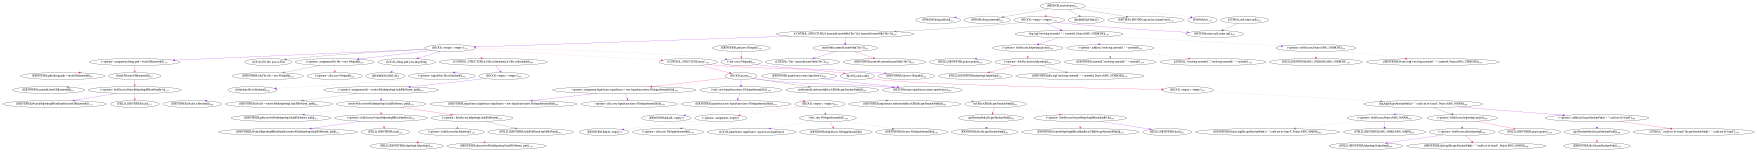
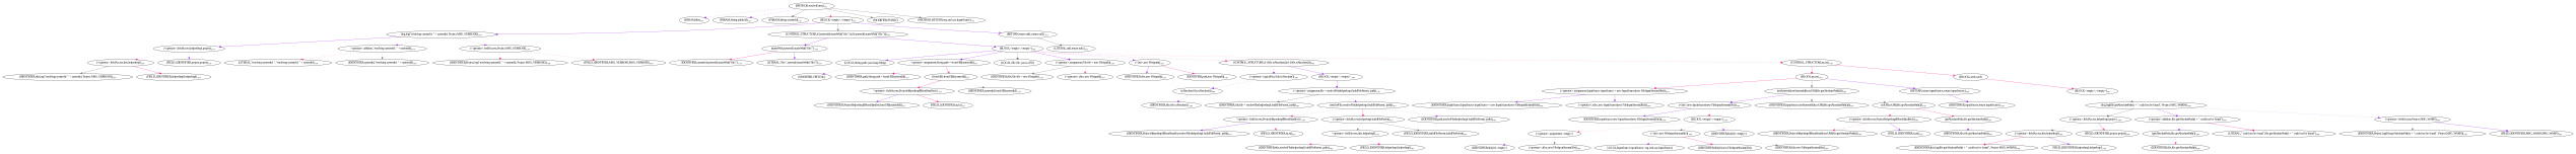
  digraph {
    fontname="Liberation Serif"
    node [fontname="Liberation Serif"]
    edge [arrowhead=normal color=purple fontname="Liberation Serif" style=solid]
    n1 [label=<(METHOD,resolveEntity)<SUB>331</SUB>>]
    n2 [label=<(PARAM,this)<SUB>331</SUB>>]
    n3 [label=<(PARAM,String publicId)<SUB>331</SUB>>]
    n4 [label=<(PARAM,String systemId)<SUB>332</SUB>>]
    n5 [label=<(BLOCK,&lt;empty&gt;,&lt;empty&gt;)<SUB>332</SUB>>]
    n6 [label=<(MODIFIER,PUBLIC)>]
    n7 [label=<(METHOD_RETURN,org.xml.sax.InputSource)<SUB>331</SUB>>]
    n8 [label=<(log,log(&quot;resolving systemId: &quot; + systemId, Project.MSG_VERBOSE))<SUB>334</SUB>>]
    n9 [label=<(CONTROL_STRUCTURE,if (systemId.startsWith(&quot;file:&quot;)),if (systemId.startsWith(&quot;file:&quot;)))<SUB>336</SUB>>]
    n10 [label=<(RETURN,return null;,return null;)<SUB>353</SUB>>]
    n11 [label=<(MODIFIER,VIRTUAL)>]
    n12 [label=<(&lt;operator&gt;.fieldAccess,helperImpl.project)<SUB>334</SUB>>]
    n13 [label=<(&lt;operator&gt;.addition,&quot;resolving systemId: &quot; + systemId)<SUB>334</SUB>>]
    n14 [label=<(&lt;operator&gt;.fieldAccess,Project.MSG_VERBOSE)<SUB>334</SUB>>]
    n15 [label=<(startsWith,systemId.startsWith(&quot;file:&quot;))<SUB>336</SUB>>]
    n16 [label=<(BLOCK,&lt;empty&gt;,&lt;empty&gt;)<SUB>336</SUB>>]
    n17 [label=<(LITERAL,null,return null;)<SUB>353</SUB>>]
    n18 [label=<(&lt;operator&gt;.fieldAccess,this.helperImpl)<SUB>334</SUB>>]
    n19 [label=<(FIELD_IDENTIFIER,project,project)<SUB>334</SUB>>]
    n20 [label=<(LITERAL,&quot;resolving systemId: &quot;,&quot;resolving systemId: &quot; + systemId)<SUB>334</SUB>>]
    n21 [label=<(IDENTIFIER,systemId,&quot;resolving systemId: &quot; + systemId)<SUB>334</SUB>>]
    n22 [label=<(IDENTIFIER,Project,log(&quot;resolving systemId: &quot; + systemId, Project.MSG_VERBOSE))<SUB>334</SUB>>]
    n23 [label=<(FIELD_IDENTIFIER,MSG_VERBOSE,MSG_VERBOSE)<SUB>334</SUB>>]
    n24 [label=<(IDENTIFIER,this,log(&quot;resolving systemId: &quot; + systemId, Project.MSG_VERBOSE))<SUB>334</SUB>>]
    n25 [label=<(FIELD_IDENTIFIER,helperImpl,helperImpl)<SUB>334</SUB>>]
    n26 [label=<(IDENTIFIER,systemId,systemId.startsWith(&quot;file:&quot;))<SUB>336</SUB>>]
    n27 [label=<(LITERAL,&quot;file:&quot;,systemId.startsWith(&quot;file:&quot;))<SUB>336</SUB>>]
    n28 [label=<(LOCAL,String path: java.lang.String)>]
    n29 [label=<(&lt;operator&gt;.assignment,String path = fromURI(systemId))<SUB>337</SUB>>]
    n30 [label=<(LOCAL,File file: java.io.File)>]
    n31 [label=<(&lt;operator&gt;.assignment,File file = new File(path))<SUB>339</SUB>>]
    n32 [label=<(&lt;init&gt;,new File(path))<SUB>339</SUB>>]
    n33 [label=<(CONTROL_STRUCTURE,if (!file.isAbsolute()),if (!file.isAbsolute()))<SUB>340</SUB>>]
    n34 [label=<(CONTROL_STRUCTURE,try,try)<SUB>343</SUB>>]
    n35 [label=<(IDENTIFIER,path,String path = fromURI(systemId))<SUB>337</SUB>>]
    n36 [label=<(fromURI,fromURI(systemId))<SUB>337</SUB>>]
    n37 [label=<(IDENTIFIER,file,File file = new File(path))<SUB>339</SUB>>]
    n38 [label=<(&lt;operator&gt;.alloc,new File(path))<SUB>339</SUB>>]
    n39 [label=<(IDENTIFIER,file,new File(path))<SUB>339</SUB>>]
    n40 [label=<(IDENTIFIER,path,new File(path))<SUB>339</SUB>>]
    n41 [label=<(&lt;operator&gt;.logicalNot,!file.isAbsolute())<SUB>340</SUB>>]
    n42 [label=<(BLOCK,&lt;empty&gt;,&lt;empty&gt;)<SUB>340</SUB>>]
    n43 [label=<(BLOCK,try,try)<SUB>343</SUB>>]
    n44 [label=<(BLOCK,catch,catch)>]
    n45 [label=<(&lt;operator&gt;.fieldAccess,ProjectHelperImpl$RootHandler.fu)<SUB>337</SUB>>]
    n46 [label=<(IDENTIFIER,systemId,fromURI(systemId))<SUB>337</SUB>>]
    n47 [label=<(IDENTIFIER,ProjectHelperImpl$RootHandler,fromURI(systemId))<SUB>337</SUB>>]
    n48 [label=<(FIELD_IDENTIFIER,fu,fu)<SUB>337</SUB>>]
    n49 [label=<(isAbsolute,file.isAbsolute())<SUB>340</SUB>>]
    n50 [label=<(&lt;operator&gt;.assignment,file = resolveFile(helperImpl.buildFileParent, path))<SUB>341</SUB>>]
    n51 [label=<(IDENTIFIER,file,file.isAbsolute())<SUB>340</SUB>>]
    n52 [label=<(IDENTIFIER,file,file = resolveFile(helperImpl.buildFileParent, path))<SUB>341</SUB>>]
    n53 [label=<(resolveFile,resolveFile(helperImpl.buildFileParent, path))<SUB>341</SUB>>]
    n54 [label=<(&lt;operator&gt;.fieldAccess,ProjectHelperImpl$RootHandler.fu)<SUB>341</SUB>>]
    n55 [label=<(&lt;operator&gt;.fieldAccess,helperImpl.buildFileParent)<SUB>341</SUB>>]
    n56 [label=<(IDENTIFIER,path,resolveFile(helperImpl.buildFileParent, path))<SUB>341</SUB>>]
    n57 [label=<(IDENTIFIER,ProjectHelperImpl$RootHandler,resolveFile(helperImpl.buildFileParent, path))<SUB>341</SUB>>]
    n58 [label=<(FIELD_IDENTIFIER,fu,fu)<SUB>341</SUB>>]
    n59 [label=<(&lt;operator&gt;.fieldAccess,this.helperImpl)<SUB>341</SUB>>]
    n60 [label=<(FIELD_IDENTIFIER,buildFileParent,buildFileParent)<SUB>341</SUB>>]
    n61 [label=<(IDENTIFIER,this,resolveFile(helperImpl.buildFileParent, path))<SUB>341</SUB>>]
    n62 [label=<(FIELD_IDENTIFIER,helperImpl,helperImpl)<SUB>341</SUB>>]
    n63 [label=<(&lt;operator&gt;.assignment,InputSource inputSource = new InputSource(new FileInputStream(file)))<SUB>344</SUB>>]
    n64 [label=<(&lt;init&gt;,new InputSource(new FileInputStream(file)))<SUB>344</SUB>>]
    n65 [label=<(setSystemId,setSystemId(fu.toURI(file.getAbsolutePath())))<SUB>345</SUB>>]
    n66 [label=<(RETURN,return inputSource;,return inputSource;)<SUB>346</SUB>>]
    n67 [label=<(BLOCK,&lt;empty&gt;,&lt;empty&gt;)<SUB>347</SUB>>]
    n68 [label=<(LOCAL,InputSource inputSource: org.xml.sax.InputSource)>]
    n69 [label=<(IDENTIFIER,inputSource,InputSource inputSource = new InputSource(new FileInputStream(file)))<SUB>344</SUB>>]
    n70 [label=<(&lt;operator&gt;.alloc,new InputSource(new FileInputStream(file)))<SUB>344</SUB>>]
    n71 [label=<(IDENTIFIER,inputSource,new InputSource(new FileInputStream(file)))<SUB>344</SUB>>]
    n72 [label=<(BLOCK,&lt;empty&gt;,&lt;empty&gt;)<SUB>344</SUB>>]
    n73 [label=<(IDENTIFIER,inputSource,setSystemId(fu.toURI(file.getAbsolutePath())))<SUB>345</SUB>>]
    n74 [label=<(toURI,toURI(file.getAbsolutePath()))<SUB>345</SUB>>]
    n75 [label=<(IDENTIFIER,inputSource,return inputSource;)<SUB>346</SUB>>]
    n76 [label=<(&lt;operator&gt;.assignment,&lt;empty&gt;)>]
    n77 [label=<(&lt;init&gt;,new FileInputStream(file))<SUB>344</SUB>>]
    n78 [label=<(IDENTIFIER,$obj18,&lt;empty&gt;)>]
    n79 [label=<(IDENTIFIER,$obj18,&lt;empty&gt;)>]
    n80 [label=<(&lt;operator&gt;.alloc,new FileInputStream(file))<SUB>344</SUB>>]
    n81 [label=<(IDENTIFIER,$obj18,new FileInputStream(file))>]
    n82 [label=<(IDENTIFIER,file,new FileInputStream(file))<SUB>344</SUB>>]
    n83 [label=<(&lt;operator&gt;.fieldAccess,ProjectHelperImpl$RootHandler.fu)<SUB>345</SUB>>]
    n84 [label=<(getAbsolutePath,file.getAbsolutePath())<SUB>345</SUB>>]
    n85 [label=<(IDENTIFIER,ProjectHelperImpl$RootHandler,toURI(file.getAbsolutePath()))<SUB>345</SUB>>]
    n86 [label=<(FIELD_IDENTIFIER,fu,fu)<SUB>345</SUB>>]
    n87 [label=<(IDENTIFIER,file,file.getAbsolutePath())<SUB>345</SUB>>]
    n88 [label=<(log,log(file.getAbsolutePath() + &quot; could not be found&quot;, Project.MSG_WARN))<SUB>348</SUB>>]
    n89 [label=<(&lt;operator&gt;.fieldAccess,helperImpl.project)<SUB>348</SUB>>]
    n90 [label=<(&lt;operator&gt;.addition,file.getAbsolutePath() + &quot; could not be found&quot;)<SUB>348</SUB>>]
    n91 [label=<(&lt;operator&gt;.fieldAccess,Project.MSG_WARN)<SUB>349</SUB>>]
    n92 [label=<(&lt;operator&gt;.fieldAccess,this.helperImpl)<SUB>348</SUB>>]
    n93 [label=<(FIELD_IDENTIFIER,project,project)<SUB>348</SUB>>]
    n94 [label=<(getAbsolutePath,file.getAbsolutePath())<SUB>348</SUB>>]
    n95 [label=<(LITERAL,&quot; could not be found&quot;,file.getAbsolutePath() + &quot; could not be found&quot;)<SUB>348</SUB>>]
    n96 [label=<(IDENTIFIER,Project,log(file.getAbsolutePath() + &quot; could not be found&quot;, Project.MSG_WARN))<SUB>349</SUB>>]
    n97 [label=<(FIELD_IDENTIFIER,MSG_WARN,MSG_WARN)<SUB>349</SUB>>]
    n98 [label=<(IDENTIFIER,this,log(file.getAbsolutePath() + &quot; could not be found&quot;, Project.MSG_WARN))<SUB>348</SUB>>]
    n99 [label=<(FIELD_IDENTIFIER,helperImpl,helperImpl)<SUB>348</SUB>>]
    n100 [label=<(IDENTIFIER,file,file.getAbsolutePath())<SUB>348</SUB>>]
    n1 -> n2 [arrowhead=dot style=dotted]
    n1 -> n3 [style=dotted]
    n1 -> n4 [color=gray40]
    n1 -> n5 [arrowhead=vee color=deeppink style=dotted]
    n1 -> n6 [arrowhead=vee color=gray40]
    n1 -> n7 [color=gray40]
    n5 -> n8 [arrowhead=dot]
    n5 -> n9 [arrowhead=vee color=gray40]
    n5 -> n10 [arrowhead=vee]
    n8 -> n12 [arrowhead=dot]
    n8 -> n13 [style=dotted]
    n8 -> n14 [style=dotted]
    n9 -> n15 [arrowhead=dot]
    n9 -> n16 [arrowhead=dot]
-   n17 -> n10 [arrowhead=dot color=gray40]
+   n10 -> n17 [arrowhead=dot color=gray40]
    n12 -> n18 [color=deeppink style=dotted]
    n12 -> n19 [style=dotted]
    n13 -> n20 [color=deeppink style=dotted]
    n13 -> n21 [color=gray40 style=dotted]
    n14 -> n22 [arrowhead=dot color=deeppink style=dotted]
    n14 -> n23 [arrowhead=dot color=deeppink style=dotted]
    n15 -> n26 [color=deeppink]
    n15 -> n27
    n16 -> n28
    n16 -> n29 [arrowhead=dot]
    n16 -> n30 [arrowhead=dot color=gray40]
    n16 -> n31 [arrowhead=dot]
    n16 -> n32 [style=dotted]
    n16 -> n33 [arrowhead=vee color=deeppink style=dotted]
    n16 -> n34 [arrowhead=dot color=deeppink style=dotted]
    n18 -> n24 [arrowhead=vee color=gray40]
    n18 -> n25 [color=deeppink]
    n28 -> n11 [style=dotted]
    n29 -> n35 [arrowhead=dot color=deeppink style=dotted]
    n29 -> n36 [arrowhead=vee color=deeppink]
    n31 -> n37 [arrowhead=vee color=gray40]
    n31 -> n38 [arrowhead=vee color=deeppink style=dotted]
    n32 -> n39 [arrowhead=vee]
-   n40 -> n32 [color=deeppink]
+   n32 -> n40 [color=deeppink]
    n33 -> n41 [arrowhead=dot style=dotted]
    n33 -> n42 [arrowhead=vee]
    n34 -> n43 [arrowhead=dot color=deeppink]
    n34 -> n44 [arrowhead=vee color=deeppink]
    n36 -> n45 [color=deeppink]
    n36 -> n46 [color=gray40 style=dotted]
    n41 -> n49 [arrowhead=dot style=dotted]
    n42 -> n50 [arrowhead=dot]
    n43 -> n63 [arrowhead=dot color=deeppink]
-   n43 -> n64 [arrowhead=dot]
+   n65 -> n64 [arrowhead=dot]
    n43 -> n65 [color=gray40]
    n43 -> n66
    n44 -> n67 [arrowhead=dot color=deeppink]
    n45 -> n47 [arrowhead=vee]
    n45 -> n48 [arrowhead=vee color=deeppink]
    n49 -> n51 [arrowhead=dot style=dotted]
    n50 -> n52 [color=gray40]
    n50 -> n53 [arrowhead=vee style=dotted]
    n53 -> n54 [arrowhead=vee color=deeppink style=dotted]
-   n53 -> n55 [color=deeppink]
+   n53 -> n55 [arrowhead=dot color=deeppink]
    n53 -> n56 [arrowhead=vee style=dotted]
    n54 -> n57
    n54 -> n58 [color=deeppink style=dotted]
    n55 -> n59 [arrowhead=vee color=gray40 style=dotted]
    n55 -> n60 [arrowhead=vee color=gray40]
    n59 -> n61 [arrowhead=vee color=deeppink style=dotted]
    n59 -> n62 [arrowhead=dot color=deeppink style=dotted]
    n63 -> n69 [arrowhead=vee]
    n63 -> n70
    n64 -> n71 [arrowhead=vee]
    n64 -> n72 [arrowhead=dot color=deeppink style=dotted]
    n65 -> n73 [color=gray40 style=dotted]
    n65 -> n74 [arrowhead=vee color=gray40 style=dotted]
-   n75 -> n66 [arrowhead=dot]
+   n66 -> n75 [arrowhead=dot]
    n67 -> n88 [color=gray40 style=dotted]
    n72 -> n76 [arrowhead=vee color=deeppink style=dotted]
    n72 -> n77 [arrowhead=vee color=gray40 style=dotted]
    n72 -> n78 [arrowhead=vee style=dotted]
    n74 -> n83 [color=deeppink style=dotted]
    n74 -> n84 [color=deeppink]
    n76 -> n79 [style=dotted]
    n76 -> n80 [color=gray40 style=dotted]
    n77 -> n68 [style=dotted]
    n77 -> n81 [arrowhead=vee color=deeppink]
    n77 -> n82 [color=gray40 style=dotted]
    n83 -> n85 [arrowhead=vee color=deeppink style=dotted]
    n83 -> n86 [arrowhead=vee]
    n84 -> n87 [arrowhead=dot style=dotted]
    n88 -> n89 [arrowhead=dot color=gray40]
    n88 -> n90 [arrowhead=dot]
    n88 -> n91 [style=dotted]
    n89 -> n92 [arrowhead=dot color=gray40 style=dotted]
    n89 -> n93 [arrowhead=vee color=deeppink]
    n90 -> n94 [arrowhead=dot style=dotted]
    n90 -> n95 [arrowhead=dot color=deeppink]
    n91 -> n96 [arrowhead=vee color=gray40 style=dotted]
    n91 -> n97 [arrowhead=dot]
    n92 -> n98 [arrowhead=dot color=deeppink]
    n92 -> n99 [arrowhead=vee]
    n94 -> n100 [color=deeppink style=dotted]
  }
